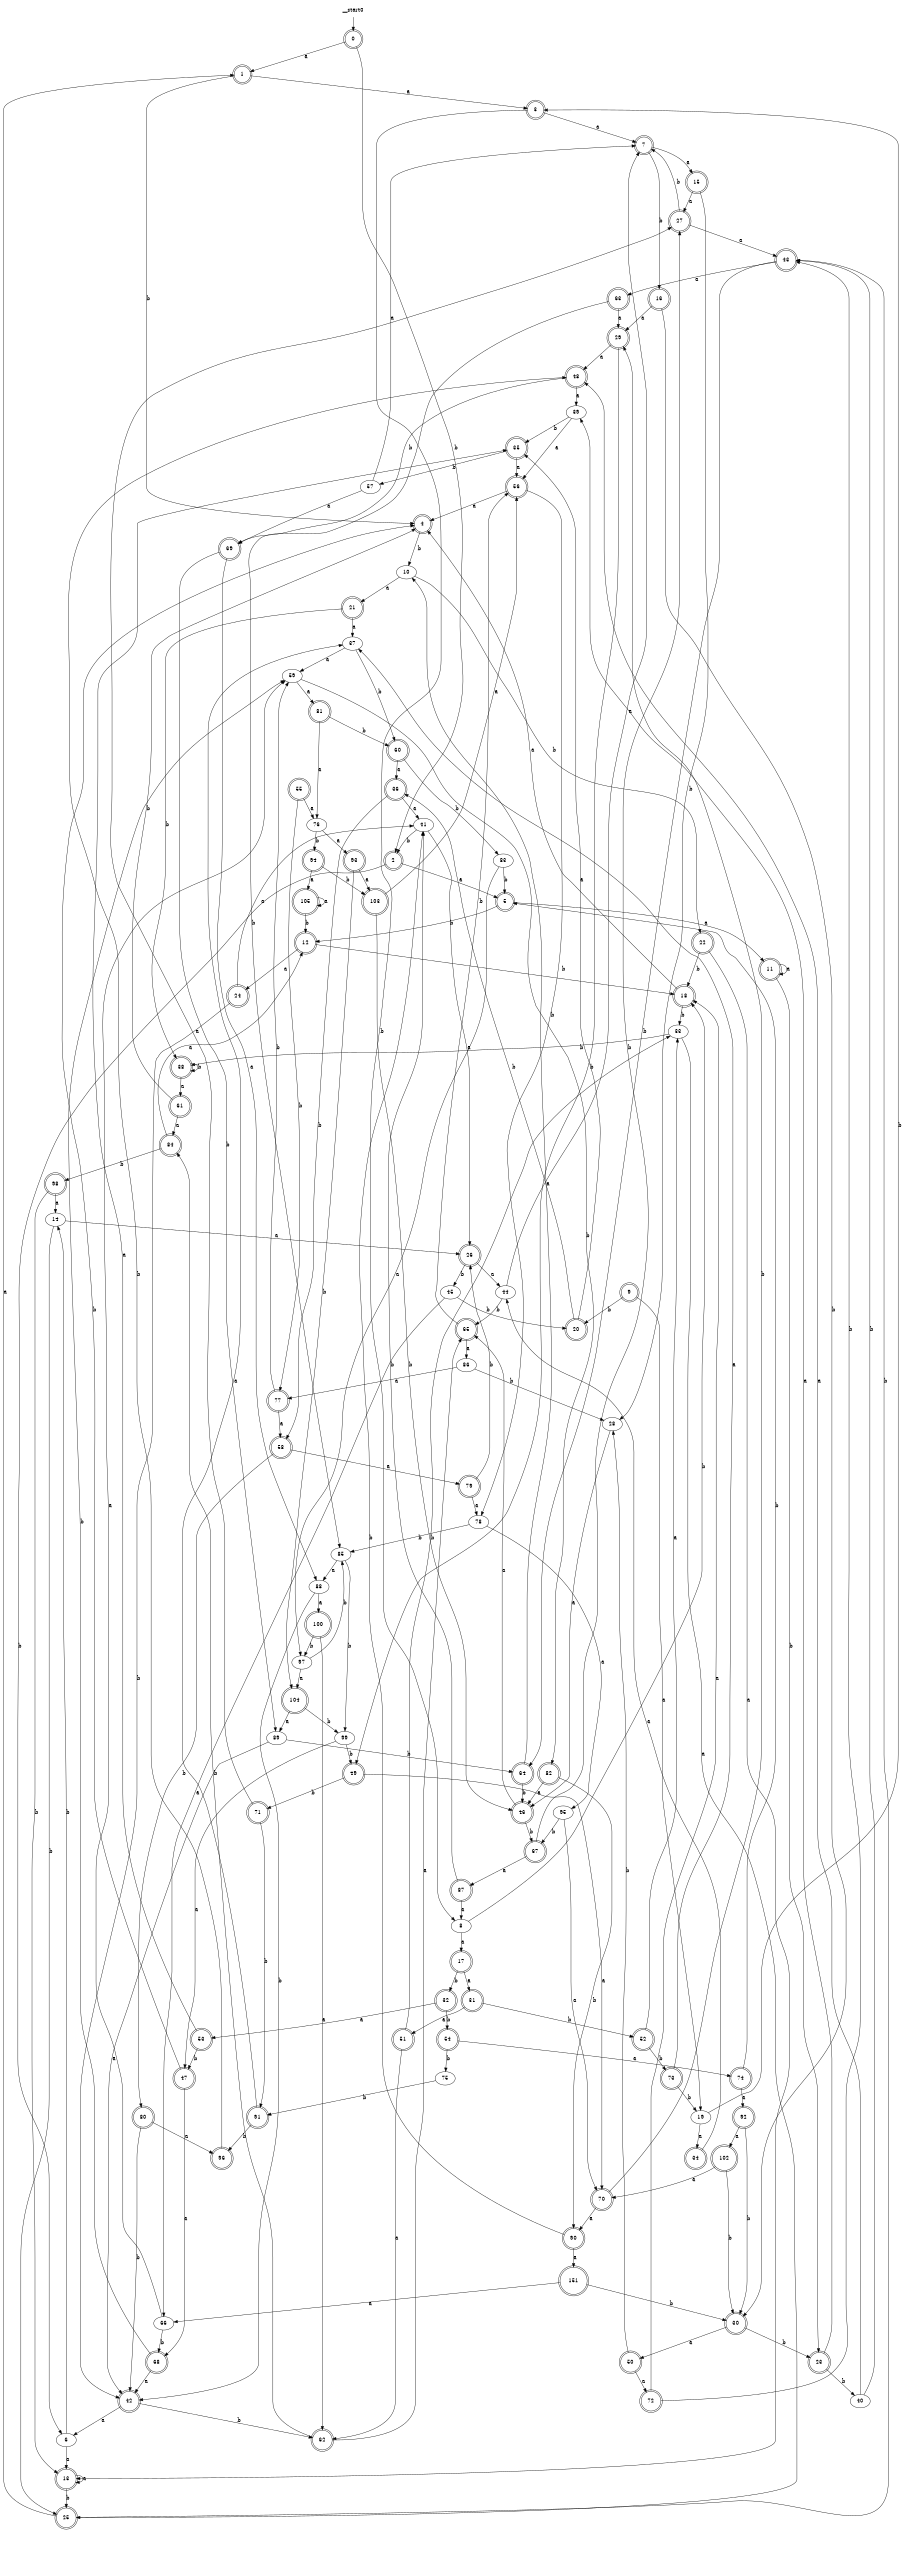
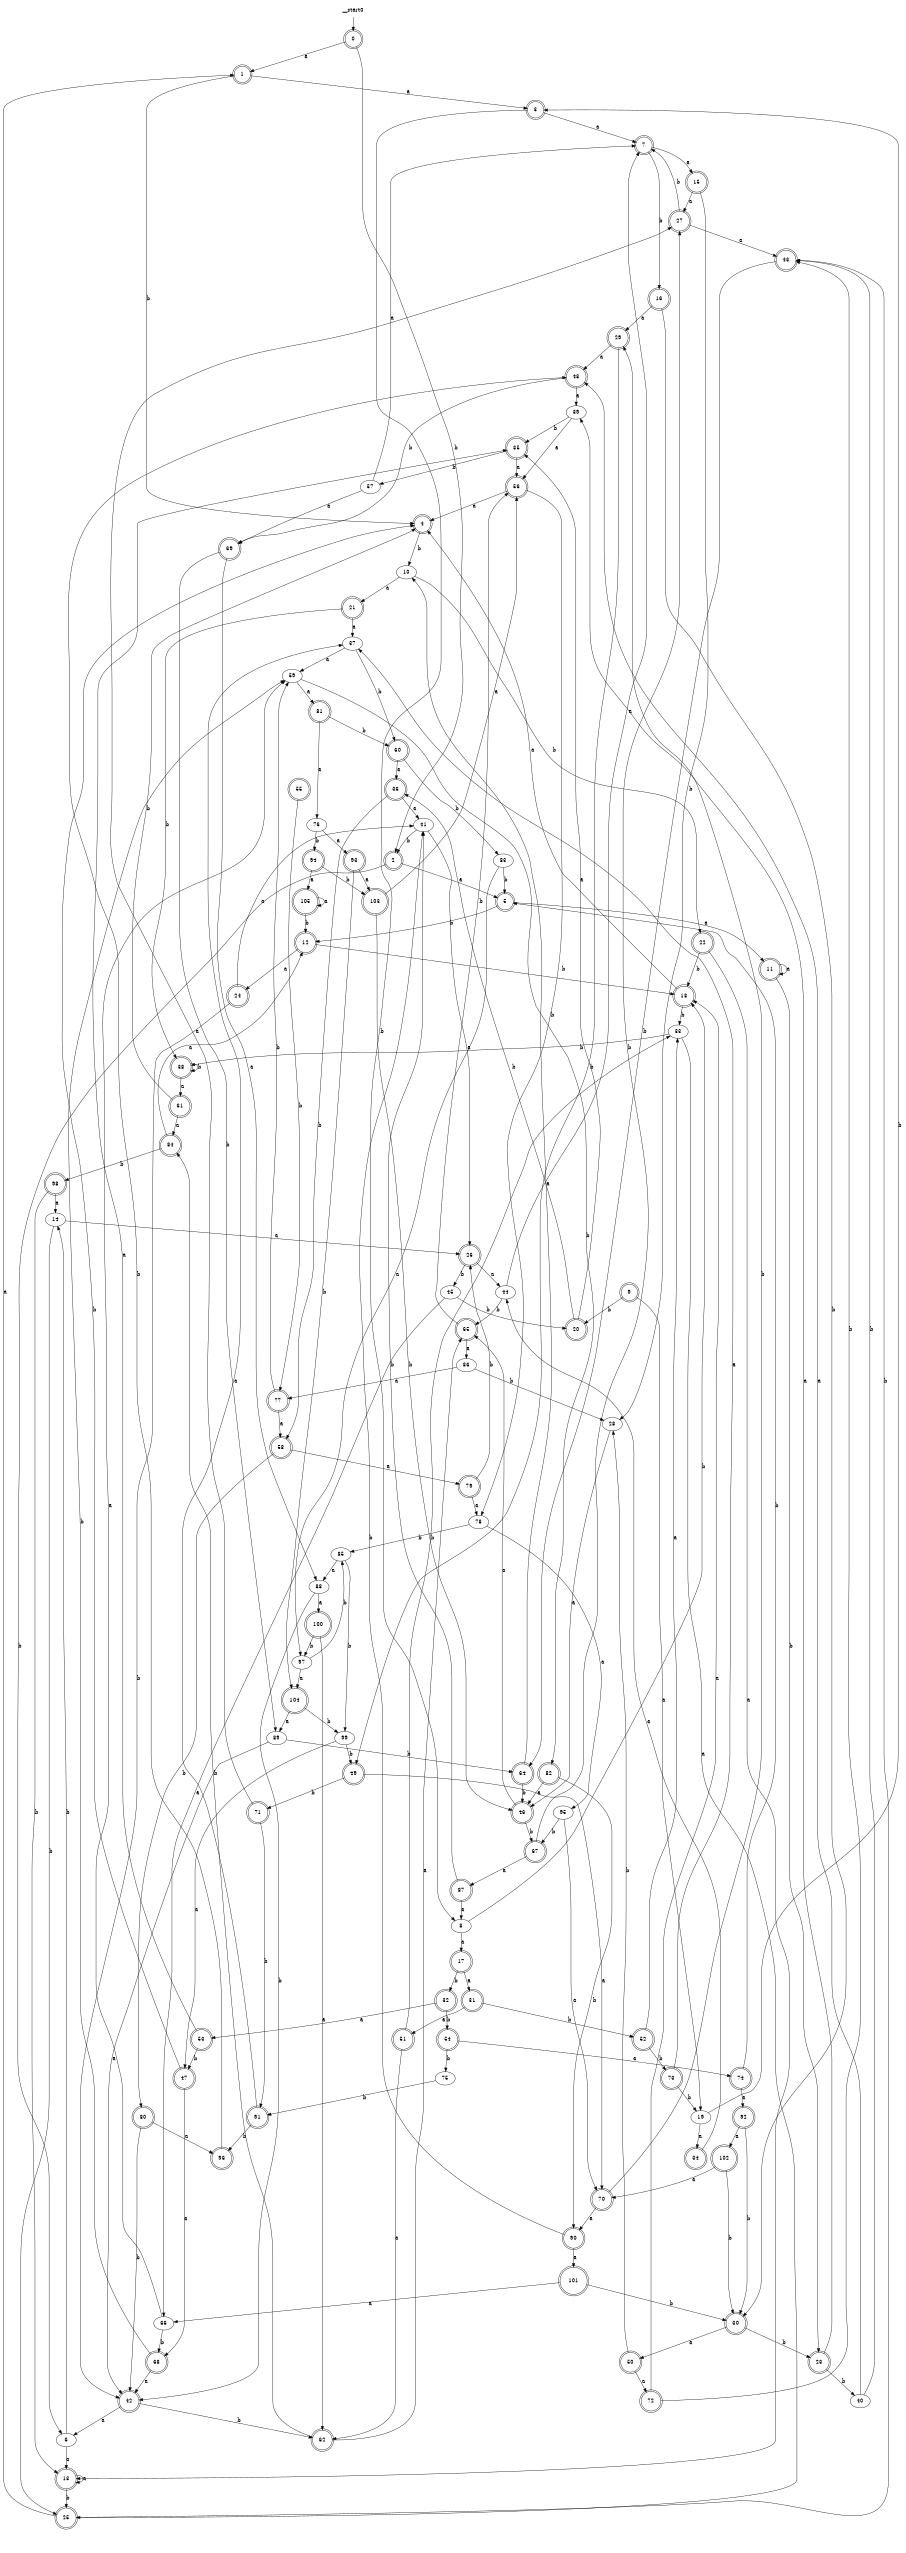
  digraph {
    node [shape=doublecircle]
    __start0 [shape=none]
    0
    1
    2
    3
    4
    5
    6 [shape=""]
    7
    8 [shape=""]
    10 [shape=""]
    11
    12
    13
    14 [shape=""]
    15
    16
    17
    18
    19 [shape=""]
    9
    20
    21
    22
    23
    24
    25
    26
    27
    28 [shape=""]
    29
    30
    31
    32
    33 [shape=""]
    34
    35
    36
    37 [shape=""]
    38
    39 [shape=""]
    40 [shape=""]
    41 [shape=""]
    42
    43
    44 [shape=""]
    45 [shape=""]
    46
    48
    49
    50
    51
    52
    53
    54
    56
    57 [shape=""]
    58
    59 [shape=""]
    60
    61
    62
-   63
    64
    65
    66 [shape=""]
    67
    47
    68
    69
    70
    71
    72
    73
    74
    75 [shape=""]
    76 [shape=""]
    55
    77
    78 [shape=""]
    79
    80
    81
    82
    83 [shape=""]
    84
    85 [shape=""]
    86 [shape=""]
    87
    88 [shape=""]
    89 [shape=""]
    90
    91
    92
    93
    94
    95 [shape=""]
    96
    97 [shape=""]
    98
    99 [shape=""]
    100
-   101 [label=151]
+   101
    102
    103
    104
    105
    __start0 -> 0
    0 -> 1 [label=a]
    0 -> 2 [label=b]
    1 -> 3 [label=a]
    1 -> 4 [label=b]
    2 -> 5 [label=a]
    2 -> 6 [label=b]
    3 -> 7 [label=a]
    3 -> 8 [label=b]
    4 -> 10 [label=b]
    5 -> 11 [label=a]
    5 -> 12 [label=b]
    6 -> 13 [label=a]
    6 -> 14 [label=b]
    7 -> 15 [label=a]
    7 -> 16 [label=b]
    8 -> 17 [label=a]
    8 -> 18 [label=b]
    10 -> 21 [label=a]
    10 -> 22 [label=b]
    11 -> 11 [label=a]
    11 -> 23 [label=b]
    12 -> 18 [label=b]
    12 -> 24 [label=a]
    13 -> 13 [label=a]
    13 -> 25 [label=b]
    14 -> 25 [label=b]
    14 -> 26 [label=a]
    15 -> 27 [label=a]
    15 -> 28 [label=b]
    16 -> 29 [label=a]
    16 -> 30 [label=b]
    17 -> 31 [label=a]
    17 -> 32 [label=b]
    18 -> 4 [label=a]
    18 -> 33 [label=b]
    19 -> 3 [label=b]
    19 -> 34 [label=a]
    9 -> 19 [label=a]
    9 -> 20 [label=b]
    20 -> 35 [label=a]
    20 -> 36 [label=b]
    21 -> 37 [label=a]
    21 -> 38 [label=b]
    22 -> 13 [label=a]
    22 -> 18 [label=b]
    23 -> 39 [label=a]
    23 -> 40 [label=b]
    24 -> 41 [label=a]
    24 -> 42 [label=b]
    25 -> 1 [label=a]
    25 -> 43 [label=b]
    26 -> 44 [label=a]
    26 -> 45 [label=b]
    27 -> 7 [label=b]
    27 -> 43 [label=a]
    28 -> 46 [label=a]
    29 -> 48 [label=a]
    29 -> 49 [label=b]
    30 -> 23 [label=b]
    30 -> 50 [label=a]
    31 -> 51 [label=a]
    31 -> 52 [label=b]
    32 -> 53 [label=a]
    32 -> 54 [label=b]
    33 -> 25 [label=a]
    33 -> 38 [label=b]
    34 -> 44 [label=a]
    35 -> 56 [label=a]
    35 -> 57 [label=b]
    36 -> 41 [label=a]
    36 -> 58 [label=b]
    37 -> 59 [label=a]
    37 -> 60 [label=b]
    38 -> 38 [label=b]
    38 -> 61 [label=a]
    39 -> 35 [label=b]
    39 -> 56 [label=a]
    40 -> 43 [label=b]
    40 -> 48 [label=a]
    41 -> 2 [label=b]
    41 -> 26 [label=a]
    42 -> 6 [label=a]
    42 -> 62 [label=b]
-   43 -> 63 [label=a]
    43 -> 64 [label=b]
    44 -> 7 [label=a]
    44 -> 65 [label=b]
    45 -> 20 [label=b]
    45 -> 66 [label=a]
    46 -> 65 [label=a]
    46 -> 67 [label=b]
    48 -> 39 [label=a]
    48 -> 69 [label=b]
    49 -> 70 [label=a]
    49 -> 71 [label=b]
    50 -> 28 [label=b]
    50 -> 72 [label=a]
    51 -> 33 [label=b]
    51 -> 62 [label=a]
    52 -> 33 [label=a]
    52 -> 73 [label=b]
    53 -> 35 [label=a]
    53 -> 47 [label=b]
    54 -> 74 [label=a]
    54 -> 75 [label=b]
    56 -> 4 [label=a]
    56 -> 78 [label=b]
    57 -> 7 [label=a]
    57 -> 69 [label=a]
    58 -> 79 [label=a]
    58 -> 80 [label=b]
    59 -> 81 [label=a]
    59 -> 82 [label=b]
    60 -> 36 [label=a]
    60 -> 83 [label=b]
    61 -> 4 [label=b]
    61 -> 84 [label=a]
    62 -> 65 [label=a]
    62 -> 84 [label=b]
-   63 -> 29 [label=a]
-   63 -> 85 [label=b]
    64 -> 10 [label=a]
    64 -> 46 [label=b]
    65 -> 56 [label=b]
    65 -> 86 [label=a]
    66 -> 59 [label=a]
    66 -> 68 [label=b]
    67 -> 27 [label=b]
    67 -> 87 [label=a]
    47 -> 4 [label=b]
    47 -> 68 [label=a]
    68 -> 42 [label=a]
    68 -> 59 [label=b]
    69 -> 88 [label=a]
    69 -> 89 [label=b]
    70 -> 29 [label=b]
    70 -> 90 [label=a]
    71 -> 27 [label=a]
    71 -> 91 [label=b]
    72 -> 18 [label=a]
    72 -> 43 [label=b]
    73 -> 19 [label=b]
    73 -> 37 [label=a]
    74 -> 5 [label=b]
    74 -> 92 [label=a]
    75 -> 91 [label=b]
    76 -> 93 [label=a]
    76 -> 94 [label=b]
-   55 -> 76 [label=a]
    55 -> 77 [label=b]
    77 -> 58 [label=a]
    77 -> 59 [label=b]
    78 -> 85 [label=b]
    78 -> 95 [label=a]
    79 -> 26 [label=b]
    79 -> 78 [label=a]
    80 -> 42 [label=b]
    80 -> 96 [label=a]
    81 -> 60 [label=b]
    81 -> 76 [label=a]
    82 -> 46 [label=a]
    82 -> 90 [label=b]
    83 -> 5 [label=b]
    83 -> 97 [label=a]
    84 -> 12 [label=a]
    84 -> 98 [label=b]
    85 -> 88 [label=a]
    85 -> 99 [label=b]
    86 -> 28 [label=b]
    86 -> 77 [label=a]
    87 -> 8 [label=a]
    87 -> 41 [label=b]
    88 -> 42 [label=b]
    88 -> 100 [label=a]
    89 -> 42 [label=a]
    89 -> 64 [label=b]
    90 -> 41 [label=b]
    90 -> 101 [label=a]
    91 -> 37 [label=a]
    91 -> 96 [label=b]
    92 -> 30 [label=b]
    92 -> 102 [label=a]
    93 -> 103 [label=a]
    93 -> 104 [label=b]
    94 -> 103 [label=b]
    94 -> 105 [label=a]
    95 -> 67 [label=b]
    95 -> 70 [label=a]
    96 -> 48 [label=b]
    97 -> 85 [label=b]
    97 -> 104 [label=a]
    98 -> 13 [label=b]
    98 -> 14 [label=a]
    99 -> 49 [label=b]
    99 -> 47 [label=a]
    100 -> 62 [label=a]
    100 -> 97 [label=b]
    101 -> 30 [label=b]
    101 -> 66 [label=a]
    102 -> 30 [label=b]
    102 -> 70 [label=a]
    103 -> 46 [label=b]
    103 -> 56 [label=a]
    104 -> 89 [label=a]
    104 -> 99 [label=b]
    105 -> 12 [label=b]
    105 -> 105 [label=a]
  }
